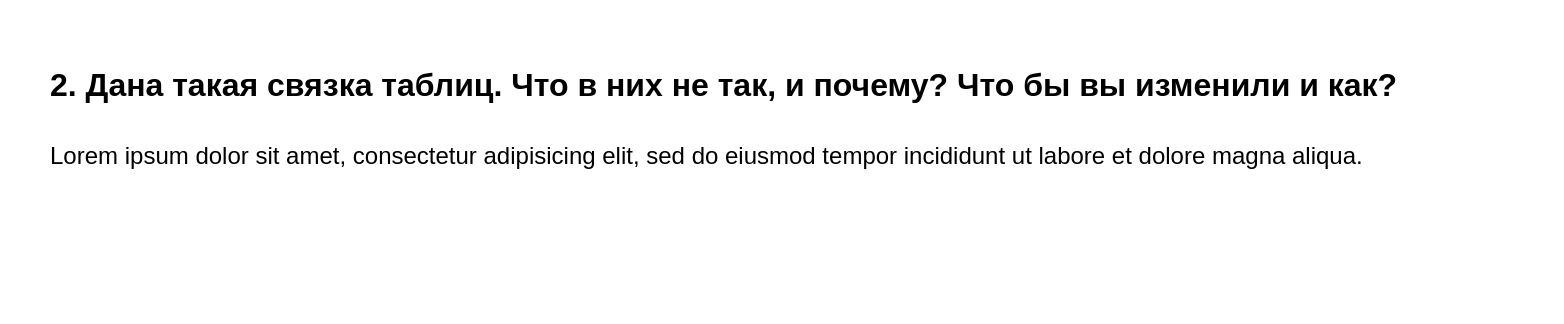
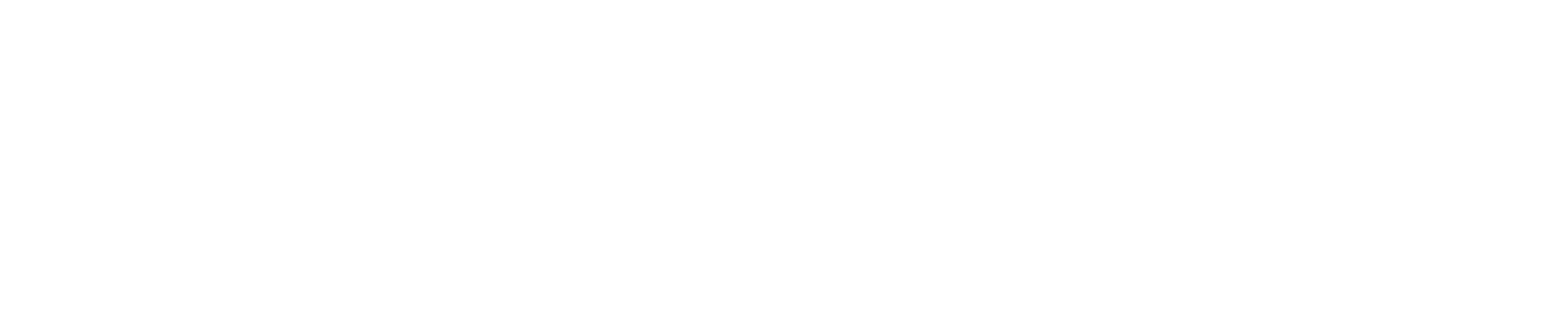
  <mxCell id="0" />
  <mxCell id="1" parent="0" />
- <mxCell id="2" value="&lt;h1&gt;&lt;span style=&quot;font-size: 12pt; font-family: Arial;&quot; data-sheets-userformat=&quot;{&amp;quot;2&amp;quot;:25089,&amp;quot;3&amp;quot;:{&amp;quot;1&amp;quot;:0},&amp;quot;12&amp;quot;:0,&amp;quot;16&amp;quot;:12,&amp;quot;17&amp;quot;:1}&quot; data-sheets-value=&quot;{&amp;quot;1&amp;quot;:2,&amp;quot;2&amp;quot;:&amp;quot;2. Дана такая связка таблиц. Что в них не так, и почему? Что бы вы изменили и как?&amp;quot;}&quot;&gt;2. Дана такая связка таблиц. Что в них не так, и почему? Что бы вы изменили и как?&lt;/span&gt;&lt;br&gt;&lt;/h1&gt;&lt;p&gt;Lorem ipsum dolor sit amet, consectetur adipisicing elit, sed do eiusmod tempor incididunt ut labore et dolore magna aliqua.&lt;/p&gt;" style="text;html=1;strokeColor=none;fillColor=none;spacing=5;spacingTop=-20;whiteSpace=wrap;overflow=hidden;rounded=0;" vertex="1" parent="1"><mxGeometry x="20" y="20" width="740" height="120" as="geometry" /></mxCell>
